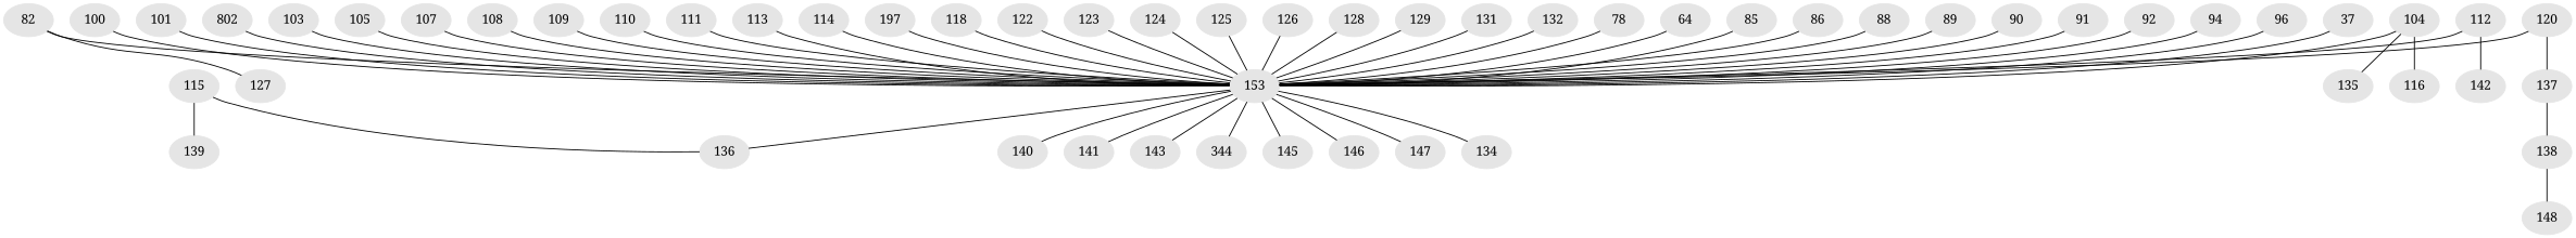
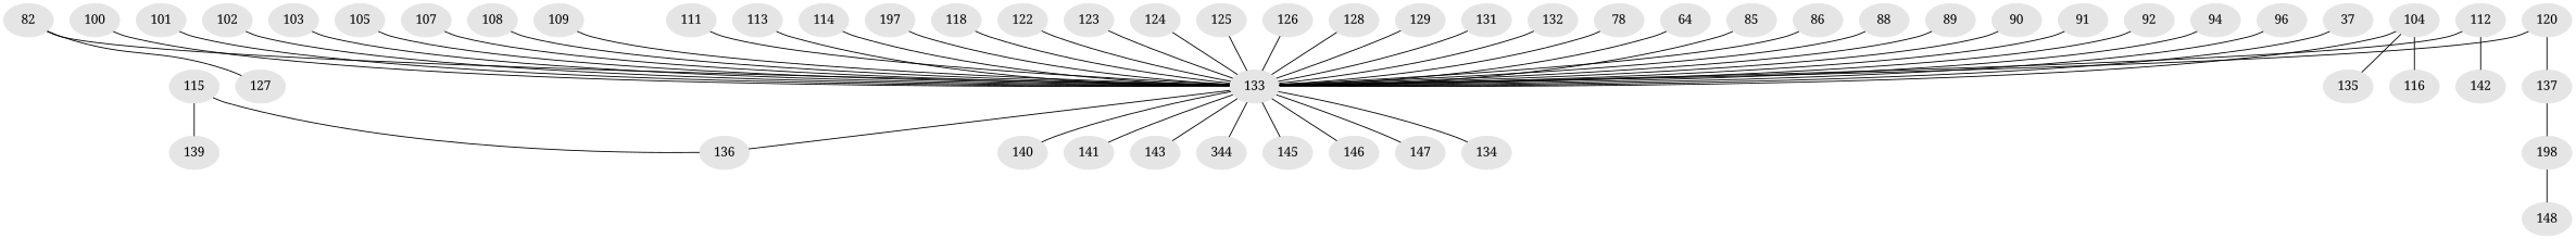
  graph {
    fontname="Noto Serif"
    node [color=gray90 fontname="Noto Serif" style=filled]
    edge [fontname="Noto Serif"]
-   133 [super="+7+58+39+27+71+106+69+83+93+46+54+65+119+72+75+81+55+61+98+67+87+121+68+73+76+77" label=153]
+   133 [super="+7+58+39+27+71+106+69+83+93+46+54+65+119+72+75+81+55+61+98+67+87+121+68+73+76+77"]
    136 [super="+49"]
    134
    140
    141
    143
    n7 [label=344]
    145
    146
    147
    78
    82
    127
    n14 [label=64]
    85
    86
    88
    89
    90
    91
    92
    94
    96
    n24 [label=37]
    100
    101
-   102 [label=802]
+   102
    103
    104 [super="+99"]
    116
    135
    105
    107
    108
    109
-   110
    111
    112
    142
    113
    114 [super="+17+35"]
    115
    139
    n44 [label=197]
    118
    120
    137
    122
    123 [super="+66"]
    124
    125
    126
    128
    129
    131
    132
-   138
+   138 [label=198]
    148
    133 -- 136
    133 -- 134
    133 -- 140
    133 -- 141
    133 -- 143
    133 -- n7
    133 -- 145
    133 -- 146
    133 -- 147
    78 -- 133
    82 -- 133
    82 -- 127
    n14 -- 133
    85 -- 133
    86 -- 133
    88 -- 133
    89 -- 133
    90 -- 133
    91 -- 133
    92 -- 133
    94 -- 133
    96 -- 133
    n24 -- 133
    100 -- 133
    101 -- 133
    102 -- 133
    103 -- 133
    104 -- 133
    104 -- 116
    104 -- 135
    105 -- 133
    107 -- 133
    108 -- 133
    109 -- 133
-   110 -- 133
    111 -- 133
    112 -- 133
    112 -- 142
    113 -- 133
    114 -- 133
    115 -- 136
    115 -- 139
    n44 -- 133
    118 -- 133
    120 -- 133
    120 -- 137
    137 -- 138
    122 -- 133
    123 -- 133
    124 -- 133
    125 -- 133
    126 -- 133
    128 -- 133
    129 -- 133
    131 -- 133
    132 -- 133
    138 -- 148
  }
